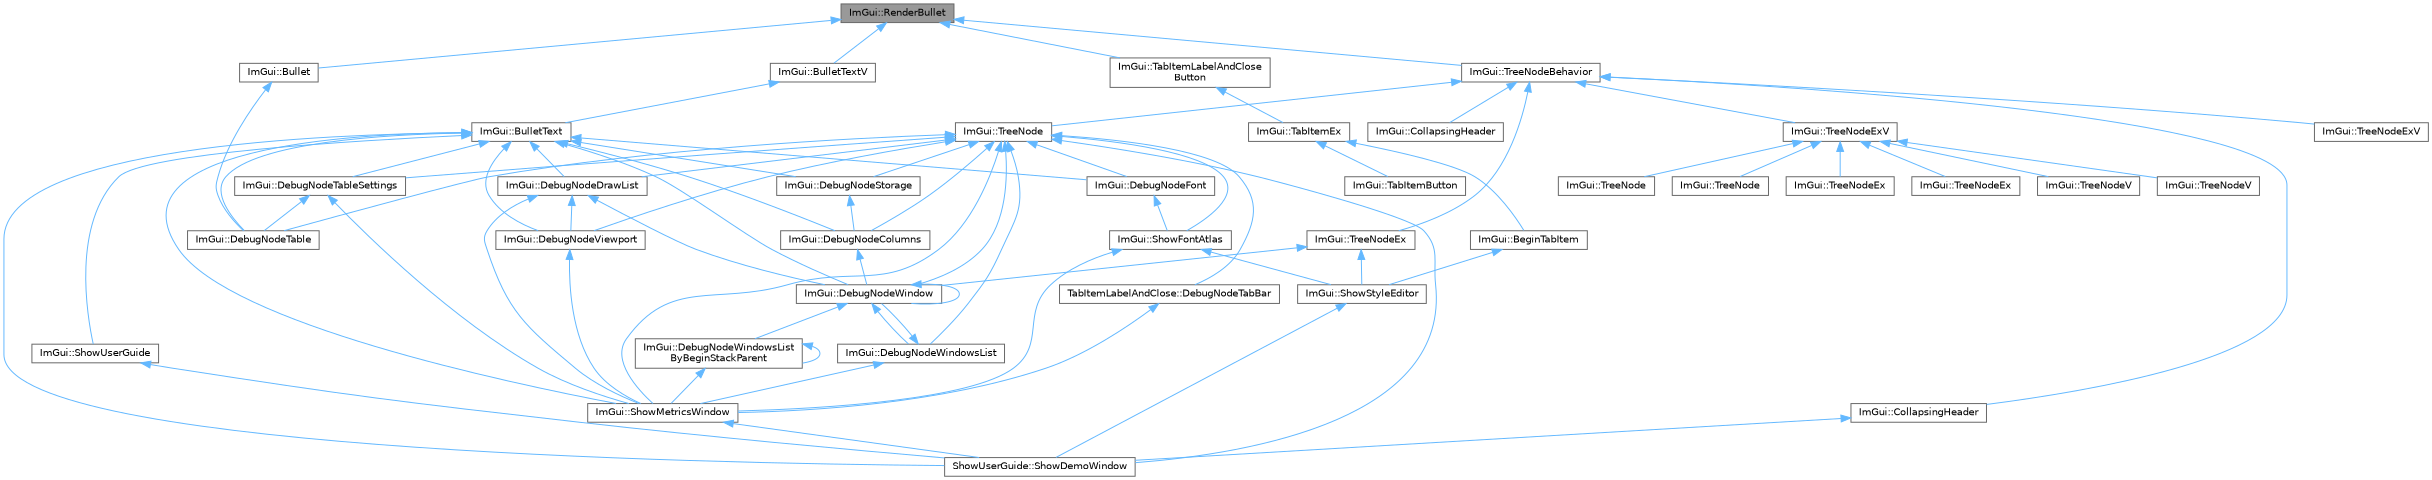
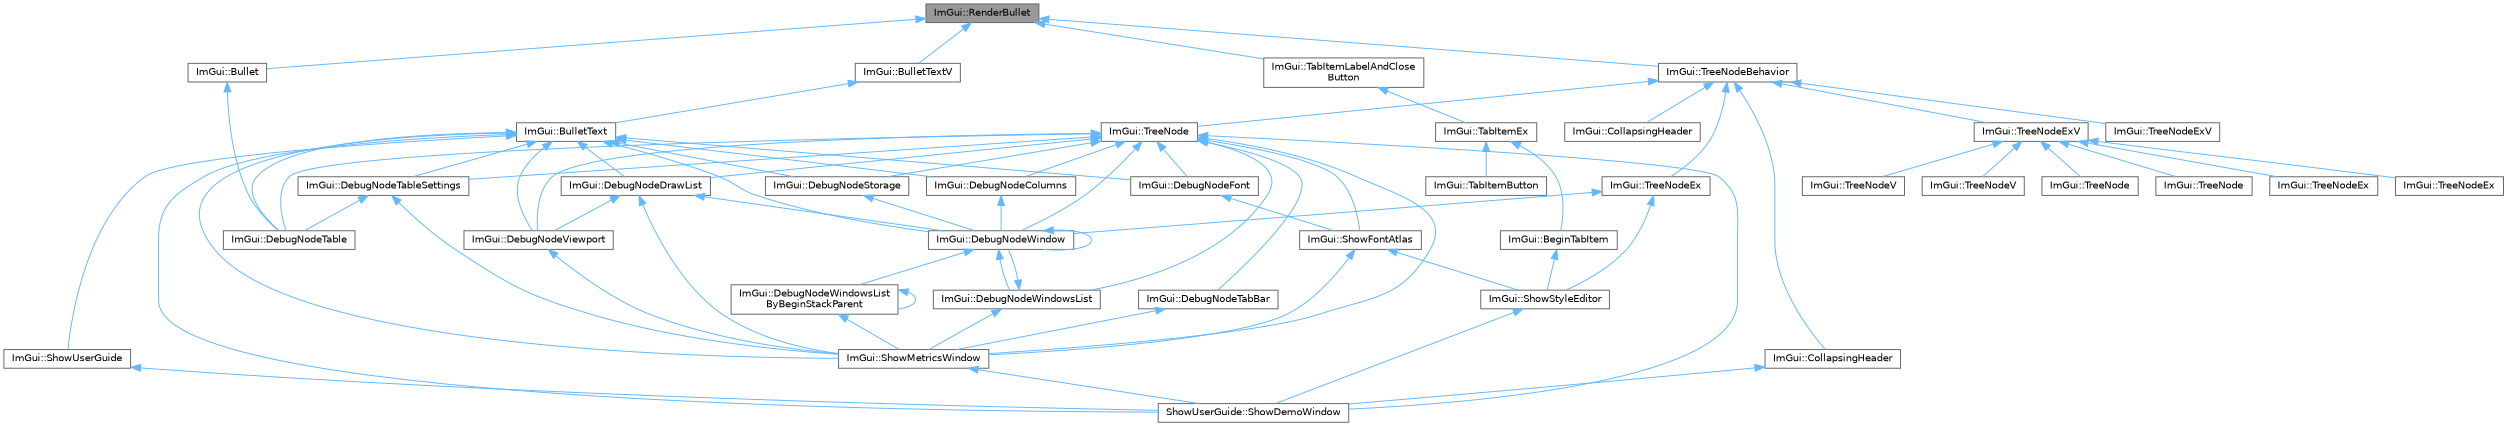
  digraph {
    rankdir=TB
    node [color=grey40 fillcolor=white fontname=Helvetica fontsize=10 shape=box style=filled]
    edge [color=steelblue1 dir=back fontname=Helvetica fontsize=10 labelfontname=Helvetica labelfontsize=10 style=solid]
    n1 [color=gray40 fillcolor=grey60 fontcolor=black height=0.2 label="ImGui::RenderBullet" width=0.4]
    n2 [height=0.2 label="ImGui::Bullet" width=0.4]
    n3 [height=0.2 label="ImGui::BulletTextV" width=0.4]
    n4 [height=0.2 label="ImGui::TabItemLabelAndClose\lButton" width=0.4]
    n5 [height=0.2 label="ImGui::TreeNodeBehavior" width=0.4]
    n6 [height=0.2 label="ImGui::DebugNodeTable" width=0.4]
    n7 [height=0.2 label="ImGui::BulletText" width=0.4]
    n8 [height=0.2 label="ImGui::TabItemEx" width=0.4]
    n9 [height=0.2 label="ImGui::CollapsingHeader" width=0.4]
    n10 [height=0.2 label="ImGui::CollapsingHeader" width=0.4]
    n11 [height=0.2 label="ImGui::TreeNode" width=0.4]
    n12 [height=0.2 label="ImGui::TreeNodeEx" width=0.4]
    n13 [height=0.2 label="ImGui::TreeNodeExV" width=0.4]
    n14 [height=0.2 label="ImGui::TreeNodeExV" width=0.4]
    n15 [height=0.2 label="ImGui::ShowMetricsWindow" width=0.4]
    n16 [height=0.2 label="ShowUserGuide::ShowDemoWindow" width=0.4]
    n17 [height=0.2 label="ImGui::DebugNodeColumns" width=0.4]
    n18 [height=0.2 label="ImGui::DebugNodeWindow" width=0.4]
    n19 [height=0.2 label="ImGui::DebugNodeDrawList" width=0.4]
    n20 [height=0.2 label="ImGui::DebugNodeViewport" width=0.4]
    n21 [height=0.2 label="ImGui::DebugNodeFont" width=0.4]
    n22 [height=0.2 label="ImGui::DebugNodeStorage" width=0.4]
    n23 [height=0.2 label="ImGui::DebugNodeTableSettings" width=0.4]
    n24 [height=0.2 label="ImGui::ShowUserGuide" width=0.4]
    n25 [height=0.2 label="ImGui::DebugNodeWindowsList" width=0.4]
    n26 [height=0.2 label="ImGui::DebugNodeWindowsList\lByBeginStackParent" width=0.4]
    n27 [height=0.2 label="ImGui::ShowFontAtlas" width=0.4]
    n28 [height=0.2 label="ImGui::ShowStyleEditor" width=0.4]
    n29 [height=0.2 label="ImGui::BeginTabItem" width=0.4]
    n30 [height=0.2 label="ImGui::TabItemButton" width=0.4]
-   n31 [height=0.2 label="TabItemLabelAndClose::DebugNodeTabBar" width=0.4]
+   n31 [height=0.2 label="ImGui::DebugNodeTabBar" width=0.4]
    n32 [height=0.2 label="ImGui::TreeNode" width=0.4]
    n33 [height=0.2 label="ImGui::TreeNode" width=0.4]
    n34 [height=0.2 label="ImGui::TreeNodeEx" width=0.4]
    n35 [height=0.2 label="ImGui::TreeNodeEx" width=0.4]
    n36 [height=0.2 label="ImGui::TreeNodeV" width=0.4]
    n37 [height=0.2 label="ImGui::TreeNodeV" width=0.4]
    n1 -> n2
    n1 -> n3
    n1 -> n4
    n1 -> n5
    n2 -> n6
    n3 -> n7
    n4 -> n8
    n5 -> n9
    n5 -> n10
    n5 -> n11
    n5 -> n12
    n5 -> n13
    n5 -> n14
    n7 -> n6
    n7 -> n15
    n7 -> n16
    n7 -> n17
    n7 -> n18
    n7 -> n19
    n7 -> n20
    n7 -> n21
    n7 -> n22
    n7 -> n23
    n7 -> n24
    n8 -> n29
    n8 -> n30
    n10 -> n16
    n11 -> n6
    n11 -> n15
    n11 -> n16
    n11 -> n17
    n11 -> n18
    n11 -> n19
    n11 -> n20
    n11 -> n21
    n11 -> n22
    n11 -> n23
    n11 -> n25
    n11 -> n27
    n11 -> n31
    n12 -> n18
    n12 -> n28
    n13 -> n32
    n13 -> n33
    n13 -> n34
    n13 -> n35
    n13 -> n36
    n13 -> n37
    n15 -> n16
    n17 -> n18
    n18 -> n18
    n18 -> n25
    n18 -> n26
    n19 -> n15
    n19 -> n18
    n19 -> n20
    n20 -> n15
    n21 -> n27
-   n22 -> n17
+   n22 -> n18
    n23 -> n6
    n23 -> n15
    n24 -> n16
    n25 -> n15
    n25 -> n18
    n26 -> n15
    n26 -> n26
    n27 -> n15
    n27 -> n28
    n28 -> n16
    n29 -> n28
    n31 -> n15
  }
